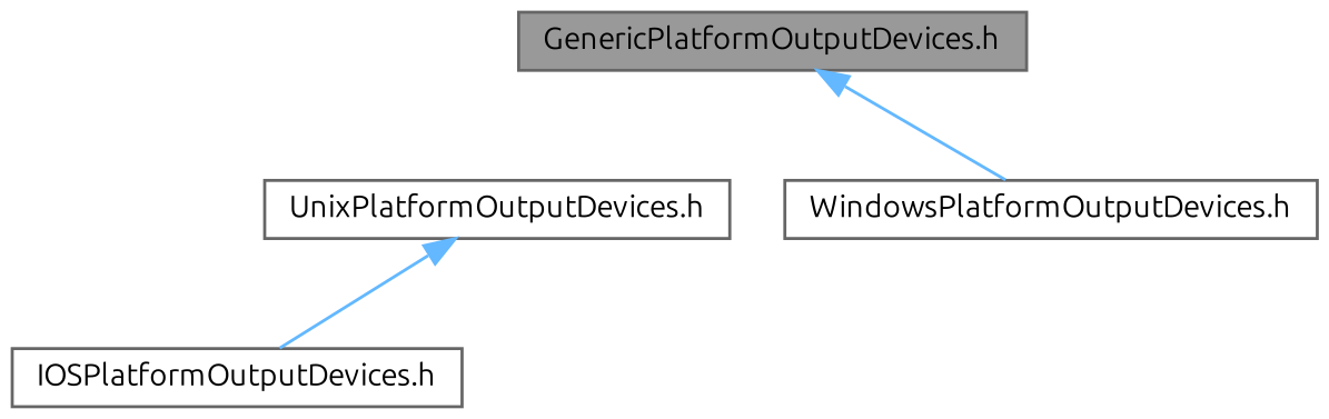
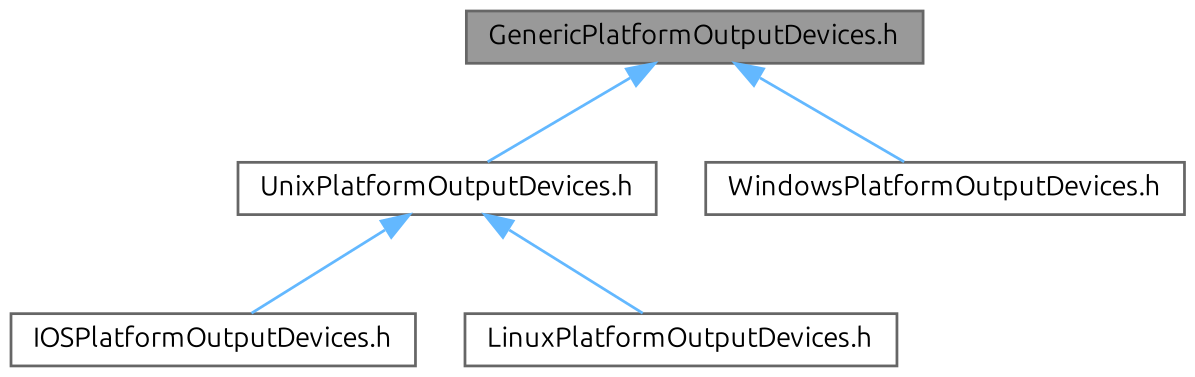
  digraph {
    fontname=Ubuntu
    node [color=grey40 fillcolor=white fontname=Ubuntu fontsize=10 shape=box style=filled]
    edge [color=steelblue1 dir=back fontname=Ubuntu fontsize=10 labelfontname=Helvetica labelfontsize=10 style=solid]
    n1 [color=gray40 fillcolor=grey60 fontcolor=black height=0.2 label="GenericPlatformOutputDevices.h" width=0.4]
    n2 [height=0.2 label="UnixPlatformOutputDevices.h" width=0.4]
    n3 [height=0.2 label="WindowsPlatformOutputDevices.h" width=0.4]
    n4 [height=0.2 label="IOSPlatformOutputDevices.h" width=0.4]
+   n5 [height=0.2 label="LinuxPlatformOutputDevices.h" width=0.4]
+   n1 -> n2
    n1 -> n3
    n2 -> n4
+   n2 -> n5
  }
